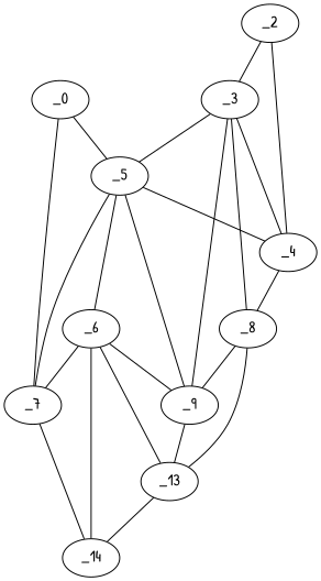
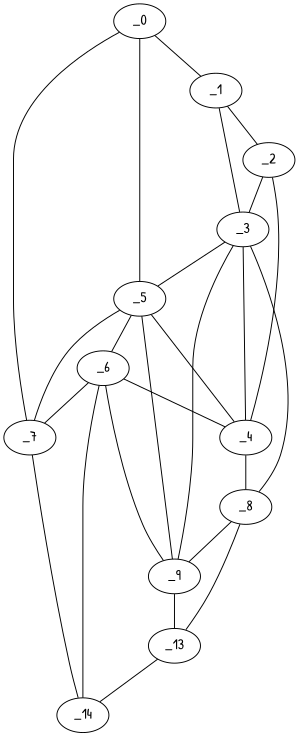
  graph {
    fontname="Patrick Hand"
    node [fontname="Patrick Hand" x=106]
    edge [fontname="Patrick Hand" valence=1]
    _0 [x=14 y=98]
+   _1 [x=15 y=57]
    _5 [x=76 y=79]
    _7 [x=84 y=125]
    _3 [x=56 y=50]
    _2 [x=45 y=46]
    _4 [x=58 y=10]
    _8 [y=9]
    _9 [y=68]
    _6 [x=83 y=84]
    n11 [label=_14 x=114 y=113]
    n12 [label=_13 x=114 y=71]
+   _0 -- _1
    _0 -- _5
    _0 -- _7
+   _1 -- _3 [valence=2]
+   _1 -- _2 [valence=2]
    _5 -- _7 [valence=2]
    _5 -- _4
    _5 -- _9 [valence=2]
    _5 -- _6 [valence=2]
    _7 -- n11
    _3 -- _5 [valence=2]
    _3 -- _4
    _3 -- _8 [valence=2]
    _3 -- _9
    _2 -- _3
    _2 -- _4 [valence=2]
    _4 -- _8
    _8 -- _9
    _8 -- n12
    _9 -- n12
    _6 -- _7 [valence=2]
    _6 -- _9 [valence=2]
    _6 -- n11
-   _6 -- n12 [valence=2]
+   _6 -- _4 [valence=2]
    n12 -- n11
  }
